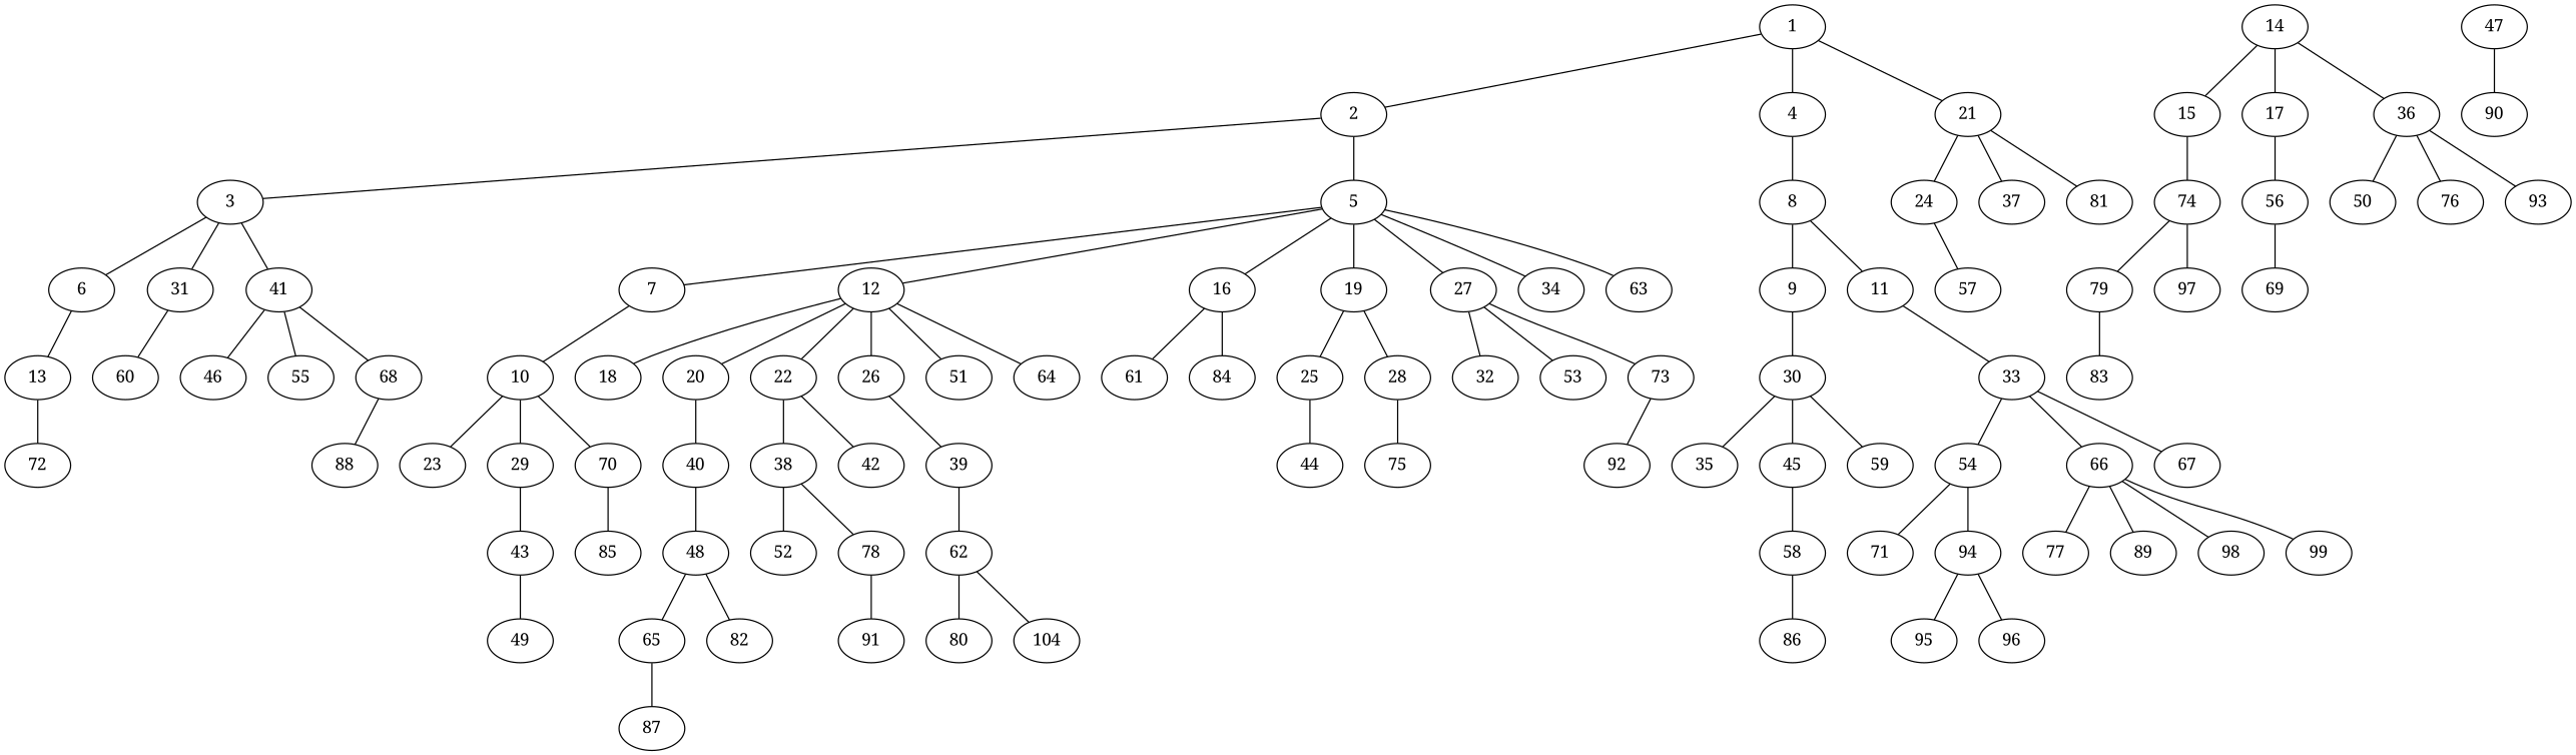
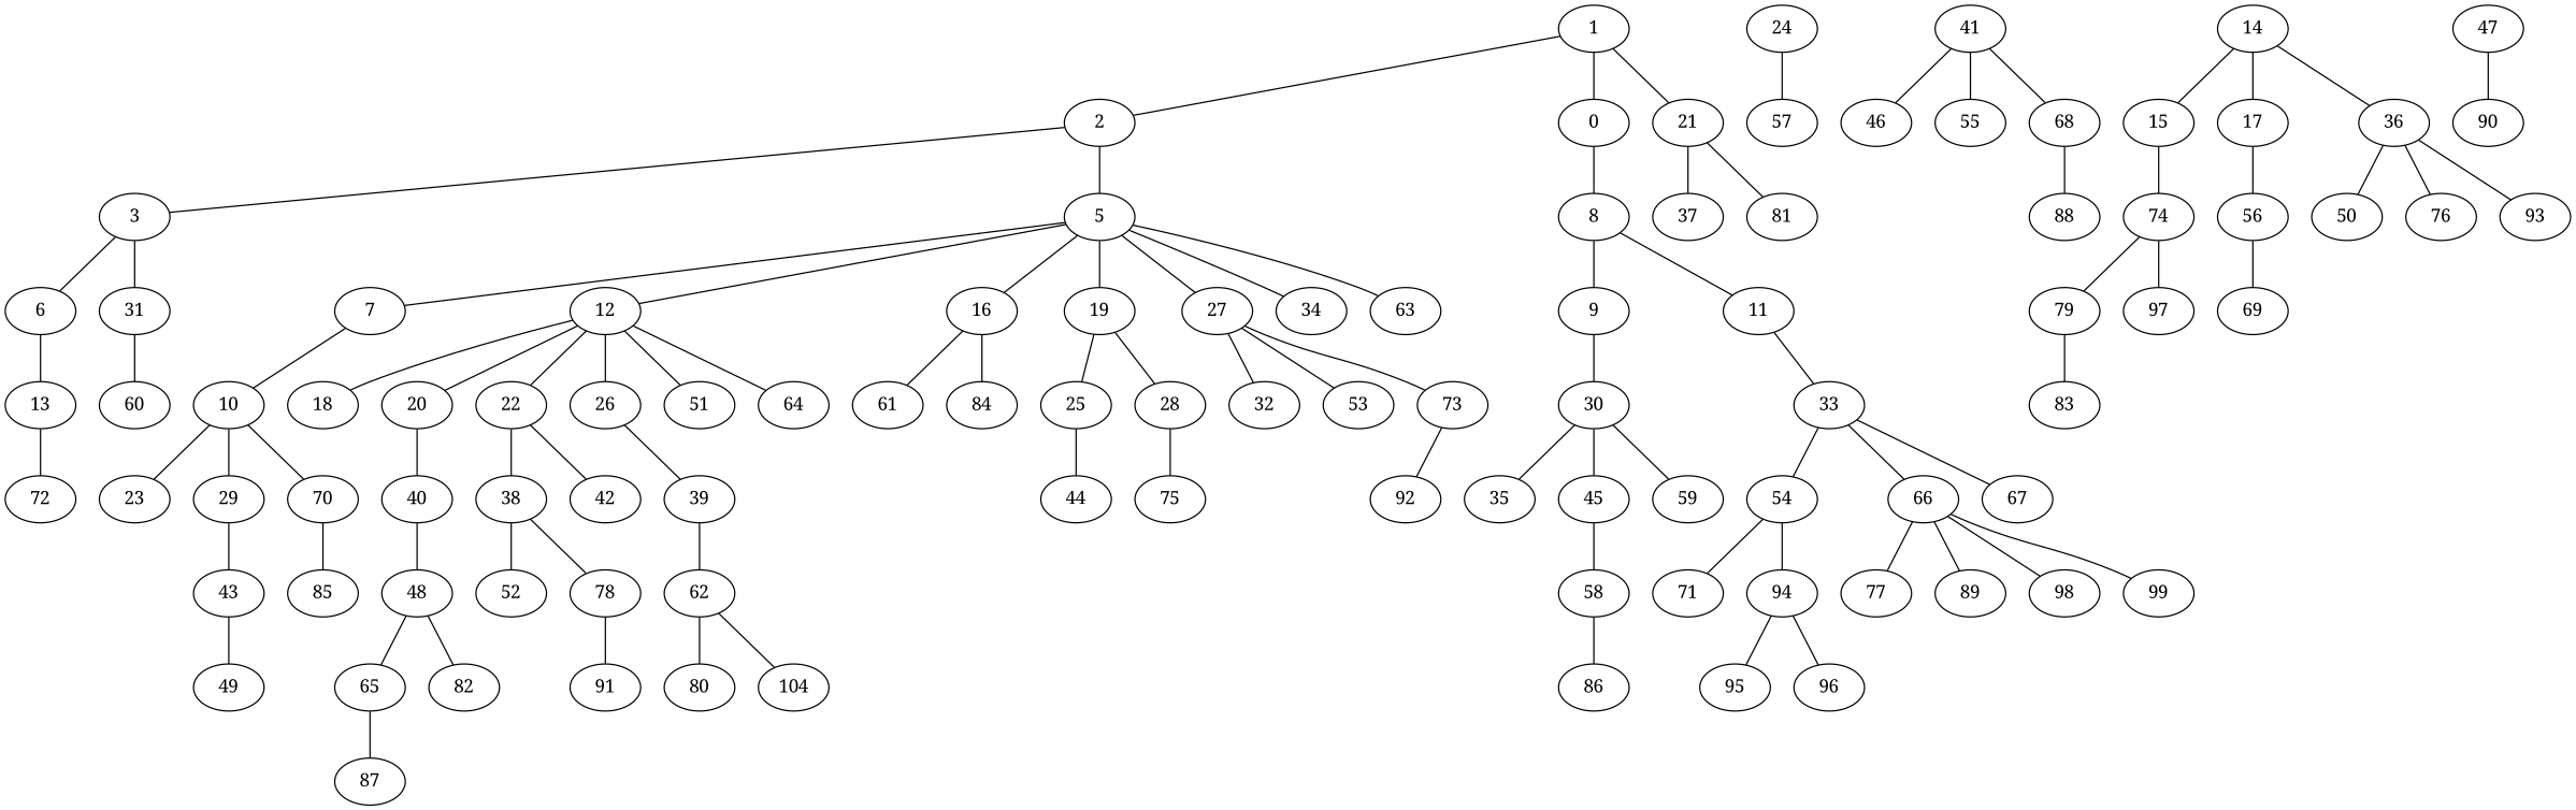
  graph {
    fontname="Noto Serif"
    node [fontname="Noto Serif"]
    edge [fontname="Noto Serif"]
    1
    2
-   4
+   4 [label=0]
    21
    3
    5
    8
    24
    37
    81
    6
    31
    41
    7
    12
    16
    19
    27
    34
    63
    9
    11
    57
    13
    60
    46
    55
    68
    10
    18
    20
    22
    26
    51
    64
    14
    15
    17
    36
    61
    84
    25
    28
    32
    53
    73
    72
    88
    30
    33
    23
    29
    70
    40
    38
    42
    39
    74
    56
    50
    76
    93
    44
    75
    92
    43
    85
    35
    45
    59
    54
    66
    67
    58
    49
    71
    94
    77
    89
    98
    99
    48
    52
    78
    62
    79
    97
    69
    83
    65
    82
    91
    80
    n94 [label=104]
    47
    90
    86
    95
    96
    87
    1 -- 2
    1 -- 4
    1 -- 21
    2 -- 3
    2 -- 5
    4 -- 8
-   21 -- 24
    21 -- 37
    21 -- 81
    3 -- 6
    3 -- 31
-   3 -- 41
    5 -- 7
    5 -- 12
    5 -- 16
    5 -- 19
    5 -- 27
    5 -- 34
    5 -- 63
    8 -- 9
    8 -- 11
    24 -- 57
    6 -- 13
    31 -- 60
    41 -- 46
    41 -- 55
    41 -- 68
    7 -- 10
    12 -- 18
    12 -- 20
    12 -- 22
    12 -- 26
    12 -- 51
    12 -- 64
    16 -- 61
    16 -- 84
    19 -- 25
    19 -- 28
    27 -- 32
    27 -- 53
    27 -- 73
    9 -- 30
    11 -- 33
    13 -- 72
    68 -- 88
    10 -- 23
    10 -- 29
    10 -- 70
    20 -- 40
    22 -- 38
    22 -- 42
    26 -- 39
    14 -- 15
    14 -- 17
    14 -- 36
    15 -- 74
    17 -- 56
    36 -- 50
    36 -- 76
    36 -- 93
    25 -- 44
    28 -- 75
    73 -- 92
    30 -- 35
    30 -- 45
    30 -- 59
    33 -- 54
    33 -- 66
    33 -- 67
    29 -- 43
    70 -- 85
    40 -- 48
    38 -- 52
    38 -- 78
    39 -- 62
    74 -- 79
    74 -- 97
    56 -- 69
    43 -- 49
    45 -- 58
    54 -- 71
    54 -- 94
    66 -- 77
    66 -- 89
    66 -- 98
    66 -- 99
    58 -- 86
    94 -- 95
    94 -- 96
    48 -- 65
    48 -- 82
    78 -- 91
    62 -- 80
    62 -- n94
    79 -- 83
    65 -- 87
    47 -- 90
  }
